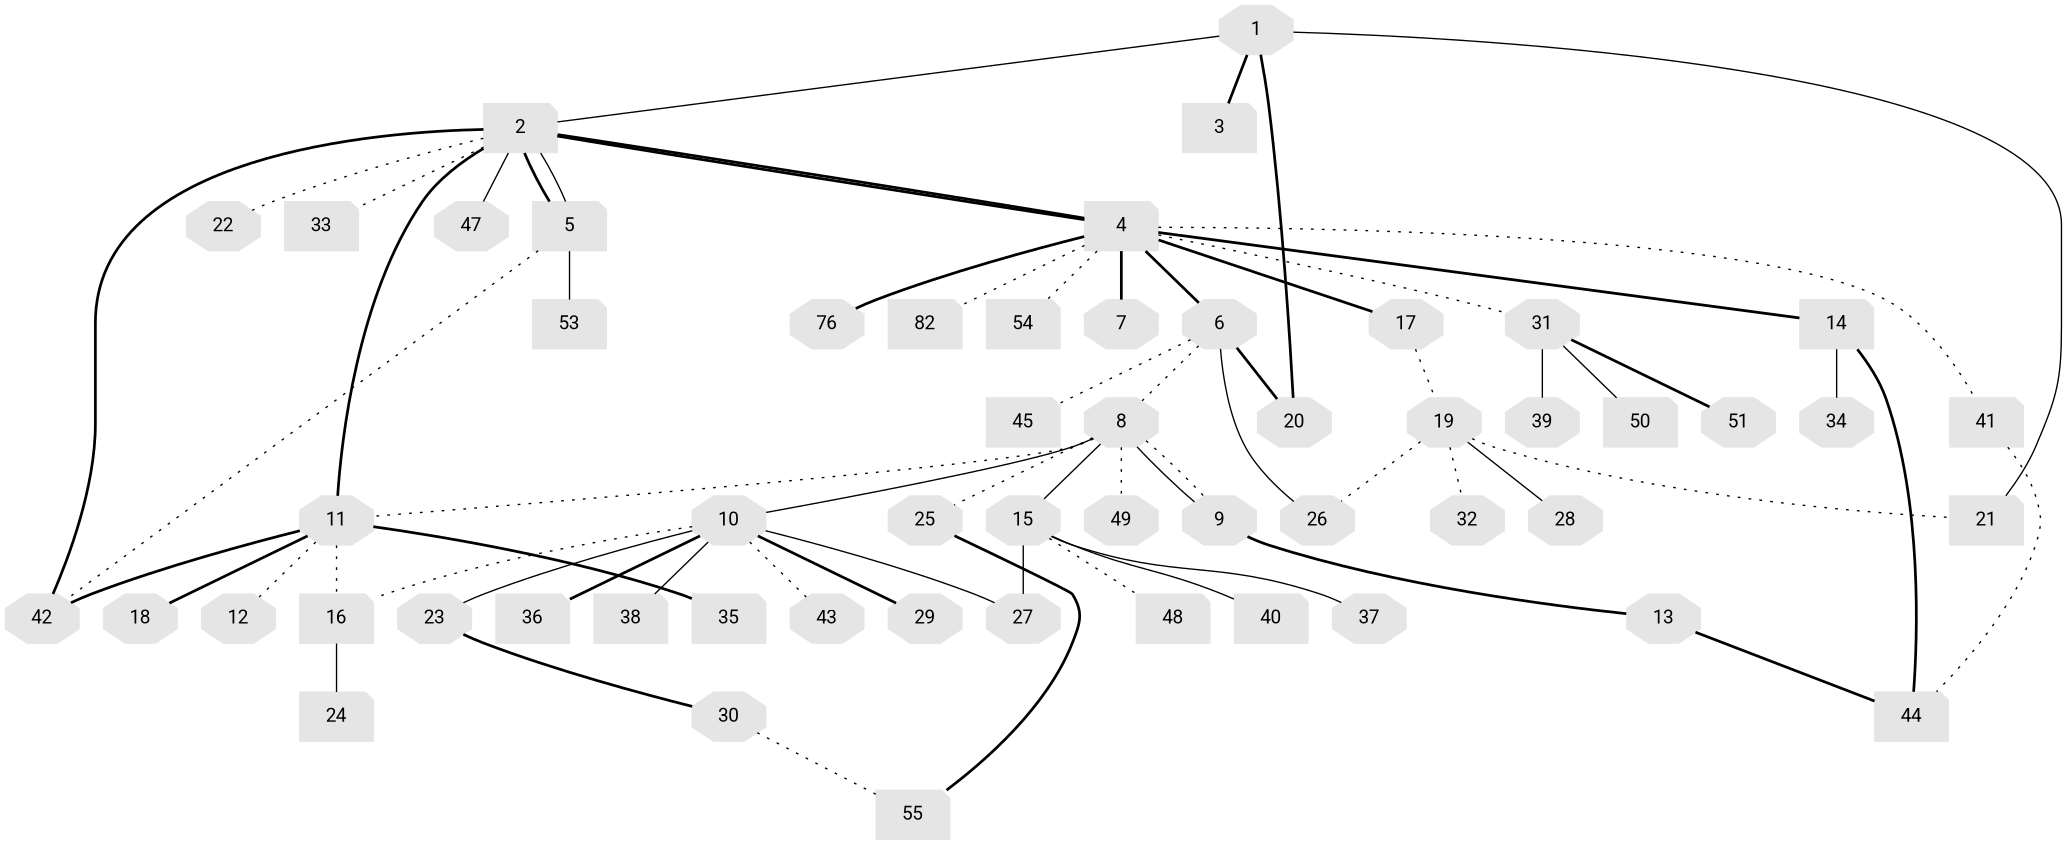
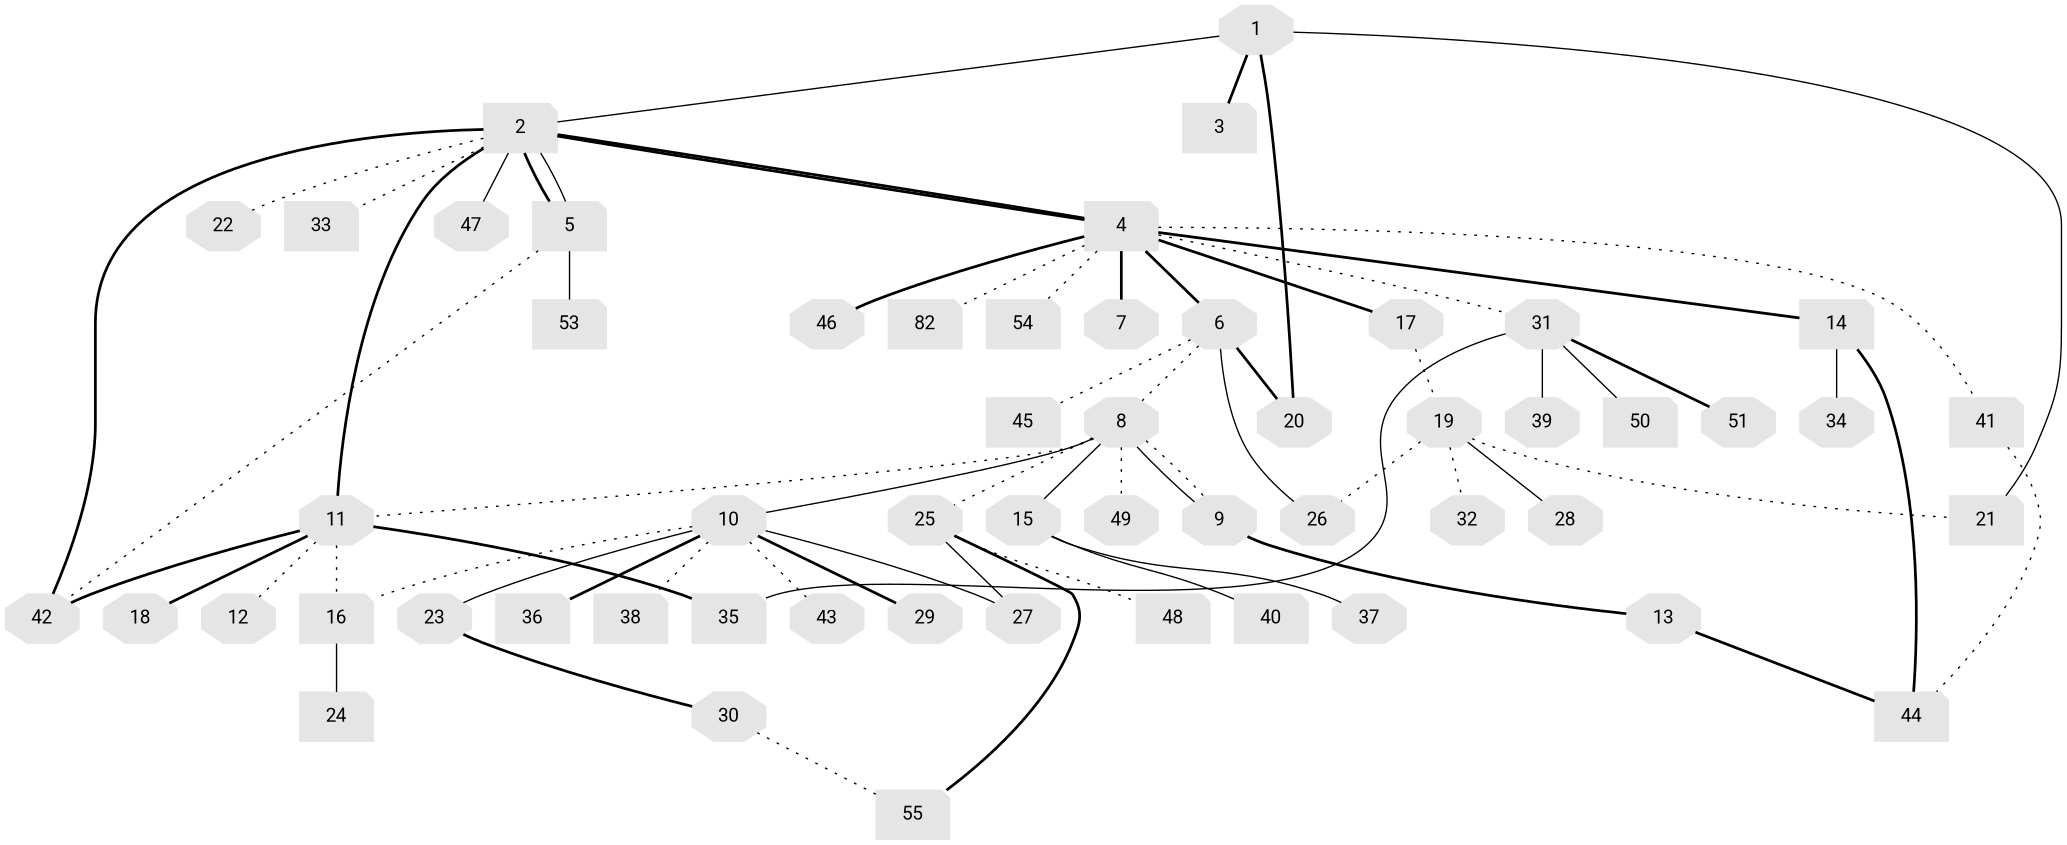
  graph {
    fontname=Roboto
    node [color=gray90 fontname=Roboto shape=octagon style=filled]
    edge [fontname=Roboto style=bold]
    2 [shape=note]
    1
    3 [shape=note]
    20
    21 [shape=note]
    4 [shape=note]
    5 [shape=note]
    11
    22
    33 [shape=note]
    42
    47
    6
    7
    14 [shape=note]
    17
    31
    41 [shape=note]
-   46 [label=76]
+   46
    n20 [label=82 shape=note]
    54 [shape=note]
    53 [shape=note]
    16 [shape=note]
    12
    18
    35 [shape=note]
    8
    26
    45 [shape=note]
    44 [shape=note]
    34
    19
    39
    50 [shape=note]
    51
    9
    10
    15
    25
    49
    13
    23
    27
    29
    36 [shape=note]
    38 [shape=note]
    43
    37
    40 [shape=note]
    48 [shape=note]
    55 [shape=note]
    24 [shape=note]
    30
    28
    32
    2 -- 4
    2 -- 4
    2 -- 5
    2 -- 5 [style=solid]
    2 -- 11
    2 -- 22 [style=dotted]
    2 -- 33 [style=dotted]
    2 -- 42
    2 -- 47 [style=solid]
    1 -- 2 [style=solid]
    1 -- 3
    1 -- 20
    1 -- 21 [style=solid]
    4 -- 6
    4 -- 7
    4 -- 14
    4 -- 17
    4 -- 31 [style=dotted]
    4 -- 41 [style=dotted]
    4 -- 46
    4 -- n20 [style=dotted]
    4 -- 54 [style=dotted]
    5 -- 42 [style=dotted]
    5 -- 53 [style=solid]
    11 -- 42
    11 -- 16 [style=dotted]
    11 -- 12 [style=dotted]
    11 -- 18
    11 -- 35
    6 -- 20
    6 -- 8 [style=dotted]
    6 -- 26 [style=solid]
    6 -- 45 [style=dotted]
    14 -- 44
    14 -- 34 [style=solid]
    17 -- 19 [style=dotted]
+   31 -- 35 [style=solid]
    31 -- 39 [style=solid]
    31 -- 50 [style=solid]
    31 -- 51
    41 -- 44 [style=dotted]
    16 -- 24 [style=solid]
    8 -- 11 [style=dotted]
    8 -- 9 [style=solid]
    8 -- 9 [style=dotted]
    8 -- 10 [style=solid]
    8 -- 15 [style=solid]
    8 -- 25 [style=dotted]
    8 -- 49 [style=dotted]
    19 -- 21 [style=dotted]
    19 -- 26 [style=dotted]
    19 -- 28 [style=solid]
    19 -- 32 [style=dotted]
    9 -- 13
    10 -- 16 [style=dotted]
    10 -- 23 [style=solid]
    10 -- 27 [style=solid]
    10 -- 29
    10 -- 36
-   10 -- 38 [style=solid]
+   10 -- 38 [style=dotted]
    10 -- 43 [style=dotted]
-   15 -- 27 [style=solid]
+   25 -- 27 [style=solid]
    15 -- 37 [style=solid]
    15 -- 40 [style=solid]
-   15 -- 48 [style=dotted]
+   25 -- 48 [style=dotted]
    25 -- 55
    13 -- 44
    23 -- 30
    30 -- 55 [style=dotted]
  }
